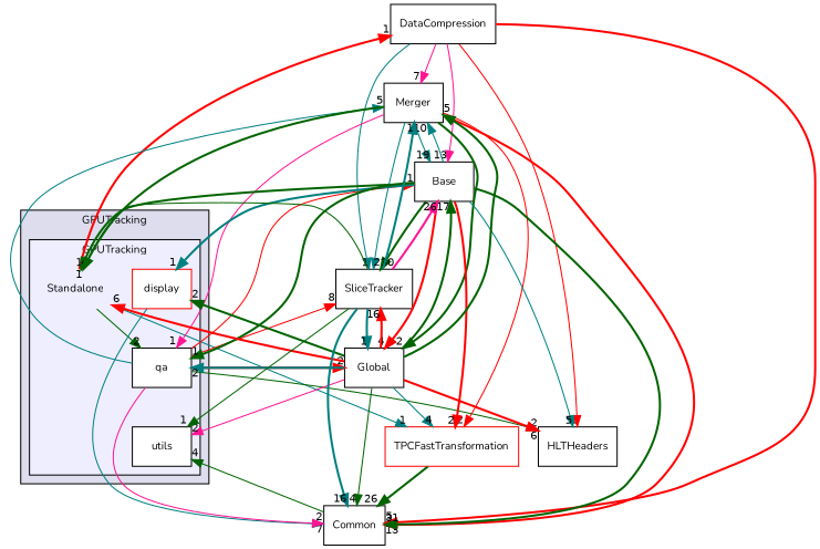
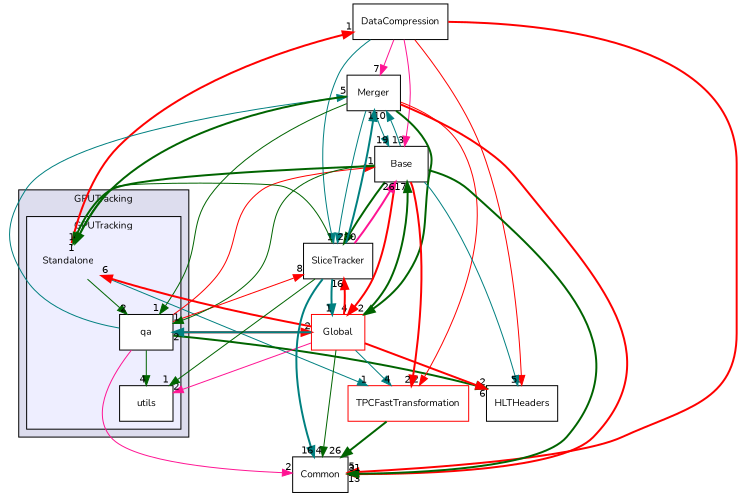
  digraph {
    compound=true
    fontname=Nunito
    node [fontname=Nunito fontsize=10 shape=box]
    edge [color=darkgreen fontname=Nunito headlabel=1 labeldistance=1.5 labelfontname=Helvetica labelfontsize=10 style=bold]
    n1 [label=Standalone shape=plaintext]
-   n2 [color=red fillcolor=white label=display style=filled]
    n3 [color=black fillcolor=white label=qa style=filled]
    n4 [color=black fillcolor=white label=utils style=filled]
    n5 [color=red label=TPCFastTransformation]
    n6 [label=DataCompression]
    n7 [label=Common]
    n8 [label=HLTHeaders]
    n9 [label=Merger]
    n10 [color=black label=Base]
-   n11 [label=Global]
+   n11 [label=Global color=red]
    n12 [label=SliceTracker]
    subgraph cluster_1 {
      bgcolor="#ddddee"
      fontsize=10
      label=GPUTracking
      pencolor=black
      subgraph cluster_2 {
        bgcolor="#eeeeff"
        fontsize=10
        label=GPUTracking
        pencolor=black
        n1
-       n2
        n3
        n4
      }
    }
    n1 -> n3 [headlabel=2 style=solid]
    n1 -> n5 [color=teal style=solid]
    n1 -> n6 [color=red]
-   n2 -> n7 [color=teal headlabel=7 style=solid]
-   n7 -> n4 [headlabel=4 style=solid]
+   n3 -> n4 [headlabel=4 style=solid]
    n3 -> n7 [color=deeppink headlabel=2 style=solid]
-   n3 -> n8 [headlabel=2 style=solid]
+   n3 -> n8 [headlabel=2]
    n3 -> n9 [color=teal headlabel=5 style=solid]
    n3 -> n10 [color=red style=solid]
    n3 -> n11 [color=red headlabel=2]
    n3 -> n12 [color=red headlabel=8 style=solid]
    n5 -> n7 [headlabel=26]
    n6 -> n7 [color=red headlabel=5]
    n6 -> n8 [color=red style=solid]
    n6 -> n9 [color=deeppink headlabel=7 style=solid]
    n6 -> n10 [color=deeppink headlabel=13 style=solid]
    n6 -> n12 [color=teal style=solid]
    n9 -> n1
-   n9 -> n3 [color=deeppink style=solid]
+   n9 -> n3 [style=solid]
    n9 -> n5 [color=red headlabel=2 style=solid]
    n9 -> n7 [color=red headlabel=13]
    n9 -> n10 [color=teal headlabel=19 style=solid]
    n9 -> n11 [headlabel=2]
    n9 -> n12 [color=teal headlabel=23 style=solid]
    n10 -> n1 [headlabel=4]
-   n10 -> n2 [color=teal]
-   n10 -> n3
+   n10 -> n3 [style=solid]
    n10 -> n5 [color=red headlabel=2]
    n10 -> n7 [headlabel=31]
    n10 -> n8 [color=teal headlabel=5 style=solid]
    n10 -> n9 [color=teal headlabel=10 style=solid]
    n10 -> n11 [color=red headlabel=4]
    n10 -> n12 [headlabel=30]
    n11 -> n1 [color=red headlabel=6]
-   n11 -> n2 [headlabel=2]
    n11 -> n3 [color=teal headlabel=2]
    n11 -> n4 [color=deeppink headlabel=2 style=solid]
    n11 -> n5 [color=teal headlabel=4 style=solid]
    n11 -> n7 [headlabel=4 style=solid]
    n11 -> n8 [color=red headlabel=6]
-   n11 -> n9 [headlabel=5]
    n11 -> n10 [headlabel=17]
    n11 -> n12 [color=red headlabel=16]
    n12 -> n1 [style=solid]
    n12 -> n4 [style=solid]
    n12 -> n7 [color=teal headlabel=16]
    n12 -> n9 [color=teal]
    n12 -> n10 [color=deeppink headlabel=26]
    n12 -> n11 [color=teal]
  }
